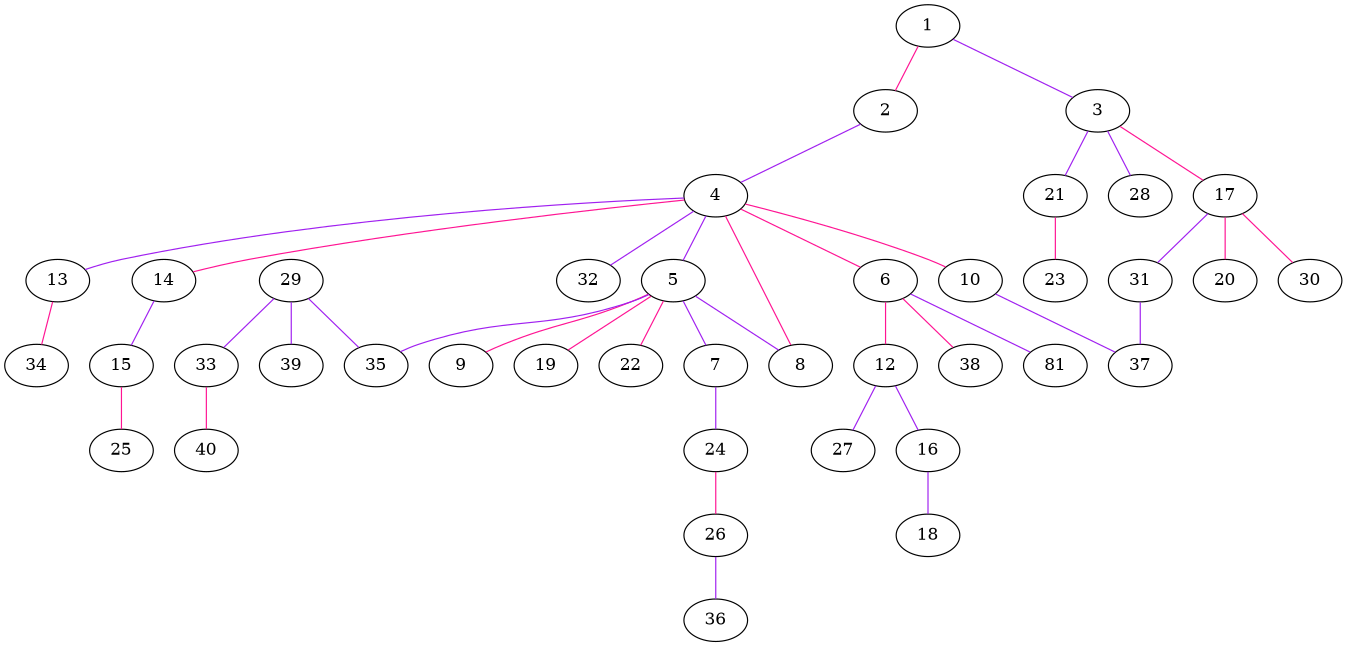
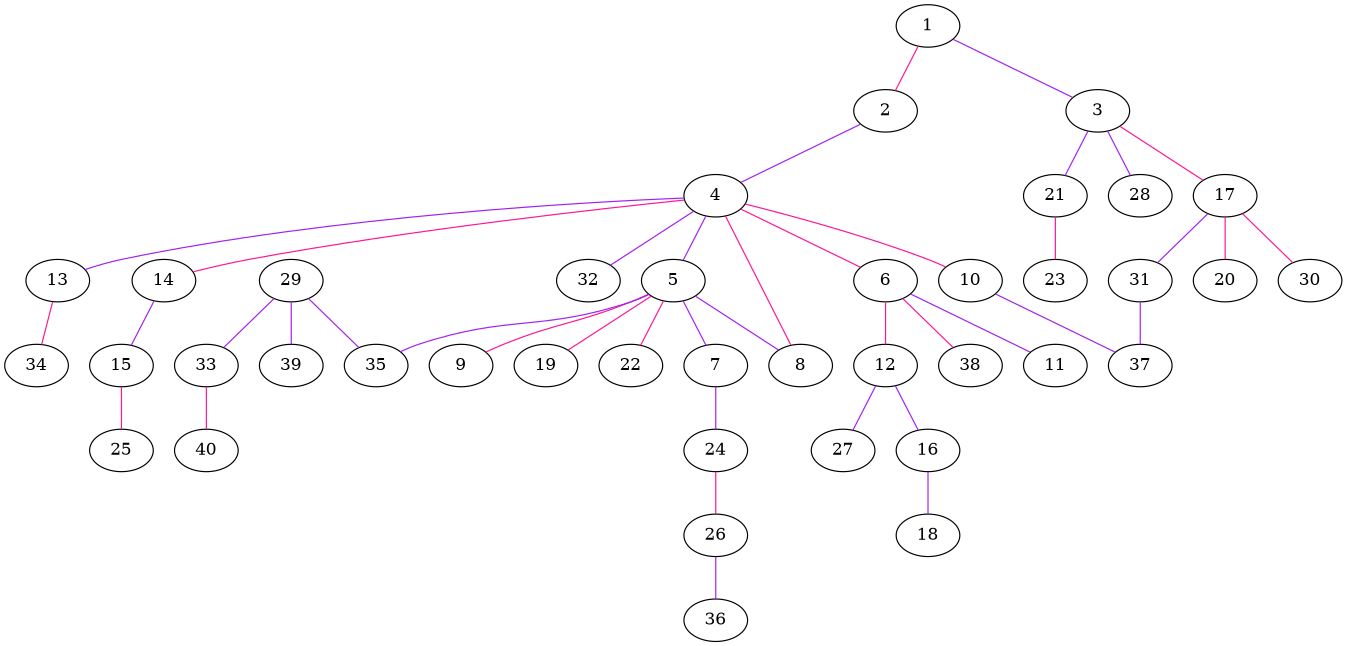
  graph {
    edge [color=purple]
    1
    2
    3
    4
    17
    21
    28
    5
    6
    8
    10
    13
    14
    32
    20
    30
    31
    23
    7
    9
    19
    22
    35
-   11 [label=81]
+   11
    12
    38
    37
    34
    15
    24
    29
    33
    39
    16
    27
    25
    26
    40
    18
    36
    1 -- 2 [color=deeppink]
    1 -- 3
    2 -- 4
    3 -- 17 [color=deeppink]
    3 -- 21
    3 -- 28
    4 -- 5
    4 -- 6 [color=deeppink]
    4 -- 8 [color=deeppink]
    4 -- 10 [color=deeppink]
    4 -- 13
    4 -- 14 [color=deeppink]
    4 -- 32
    17 -- 20 [color=deeppink]
    17 -- 30 [color=deeppink]
    17 -- 31
    21 -- 23 [color=deeppink]
    5 -- 8
    5 -- 7
    5 -- 9 [color=deeppink]
    5 -- 19 [color=deeppink]
    5 -- 22 [color=deeppink]
    5 -- 35
    6 -- 11
    6 -- 12 [color=deeppink]
    6 -- 38 [color=deeppink]
    10 -- 37
    13 -- 34 [color=deeppink]
    14 -- 15
    31 -- 37
    7 -- 24
    12 -- 16
    12 -- 27
    15 -- 25 [color=deeppink]
    24 -- 26 [color=deeppink]
    29 -- 35
    29 -- 33
    29 -- 39
    33 -- 40 [color=deeppink]
    16 -- 18
    26 -- 36
  }
